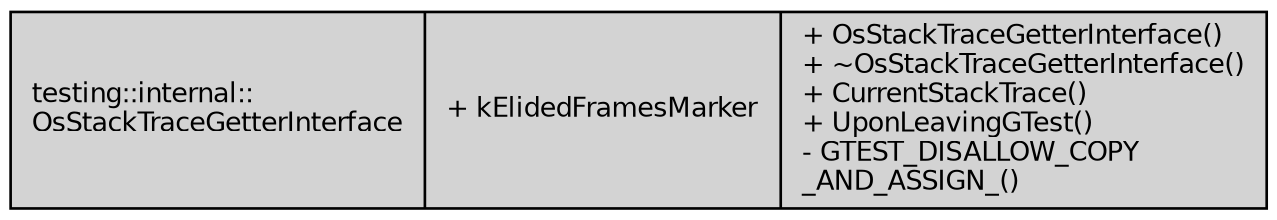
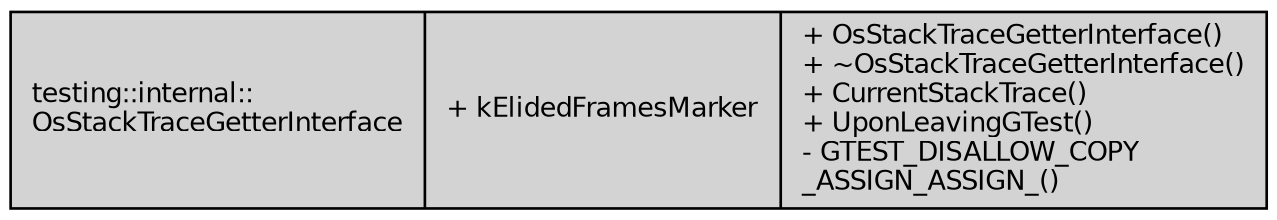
  digraph {
    rankdir=LR
-   n1 [color=black fillcolor=lightgrey fontcolor=black fontname=Helvetica fontsize=10 height=0.2 label="{testing::internal::\lOsStackTraceGetterInterface\n|+ kElidedFramesMarker\l|+ OsStackTraceGetterInterface()\l+ ~OsStackTraceGetterInterface()\l+ CurrentStackTrace()\l+ UponLeavingGTest()\l- GTEST_DISALLOW_COPY\l_AND_ASSIGN_()\l}" shape=record style=filled width=0.4]
+   n1 [color=black fillcolor=lightgrey fontcolor=black fontname=Helvetica fontsize=10 height=0.2 label="{testing::internal::\lOsStackTraceGetterInterface\n|+ kElidedFramesMarker\l|+ OsStackTraceGetterInterface()\l+ ~OsStackTraceGetterInterface()\l+ CurrentStackTrace()\l+ UponLeavingGTest()\l- GTEST_DISALLOW_COPY\l_ASSIGN_ASSIGN_()\l}" shape=record style=filled width=0.4]
  }
